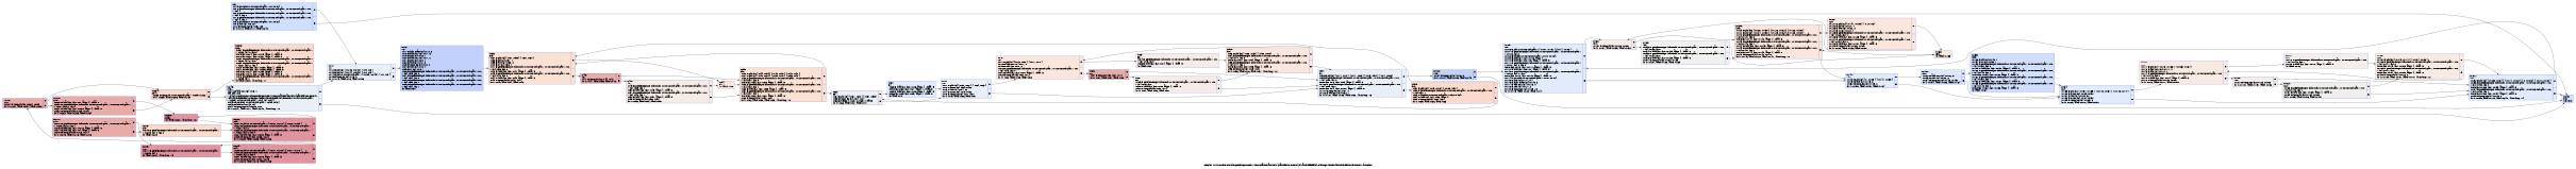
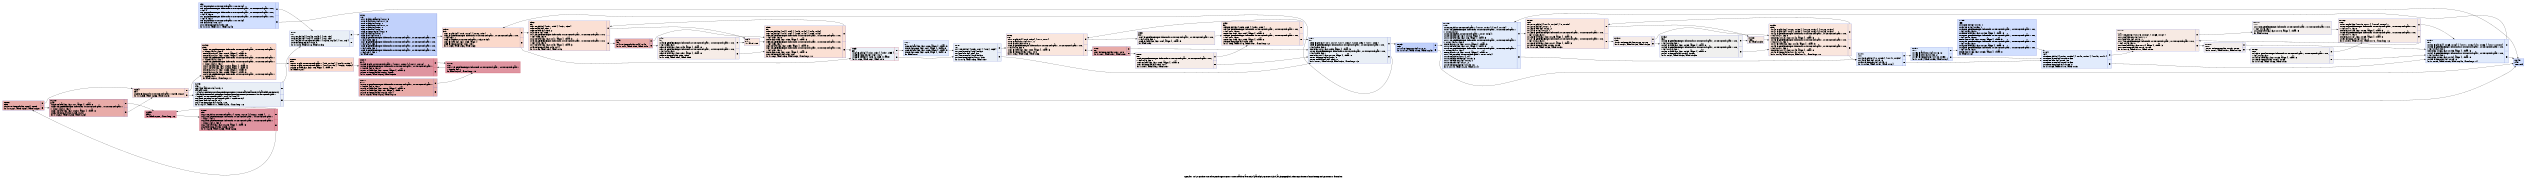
  digraph {
    label="CFG for '_ZSt16__introsort_loopIN9__gnu_cxx17__normal_iteratorIPSt4pairIiiESt6vectorIS3_SaIS3_EEEElNS0_5__ops15_Iter_less_iterEEvT_SB_T0_T1_' function"
    rankdir=LR
    node [color="#3d50c3ff" fillcolor="#cedaeb70" shape=record style=filled]
    edge [tailport=s0]
    n1 [fillcolor="#96b7ff70" label="{%3:\l  %4 = ptrtoint %\"struct.std::pair\"* %0 to i64\l  %5 = getelementptr inbounds %\"struct.std::pair\", %\"struct.std::pair\"* %0,\l... i64 1\l  %6 = getelementptr inbounds %\"struct.std::pair\", %\"struct.std::pair\"* %0,\l... i64 0, i32 0\l  %7 = getelementptr inbounds %\"struct.std::pair\", %\"struct.std::pair\"* %0,\l... i64 0, i32 1\l  %8 = ptrtoint %\"struct.std::pair\"* %1 to i64\l  %9 = sub i64 %8, %4\l  %10 = icmp sgt i64 %9, 128\l  br i1 %10, label %11, label %248\l|{<s0>T|<s1>F}}"]
    n2 [label="{%11:\l11:                                               \l  %12 = phi i64 [ %246, %243 ], [ %9, %3 ]\l  %13 = phi i64 [ %244, %243 ], [ %2, %3 ]\l  %14 = phi %\"struct.std::pair\"* [ %205, %243 ], [ %1, %3 ]\l  %15 = icmp eq i64 %13, 0\l  br i1 %15, label %16, label %196\l|{<s0>T|<s1>F}}"]
    n3 [fillcolor="#96b7ff70" label="{%248:\l248:                                              \l  ret void\l}"]
    n4 [fillcolor="#7396f570" label="{%16:\l16:                                               \l  %17 = lshr exact i64 %12, 3\l  %18 = add nsw i64 %17, -2\l  %19 = lshr i64 %18, 1\l  %20 = add nsw i64 %17, -1\l  %21 = lshr i64 %20, 1\l  %22 = and i64 %12, 8\l  %23 = icmp eq i64 %22, 0\l  %24 = lshr i64 %18, 1\l  %25 = or i64 %18, 1\l  %26 = getelementptr inbounds %\"struct.std::pair\", %\"struct.std::pair\"* %0,\l... i64 %25, i32 0\l  %27 = getelementptr inbounds %\"struct.std::pair\", %\"struct.std::pair\"* %0,\l... i64 %24, i32 0\l  %28 = getelementptr inbounds %\"struct.std::pair\", %\"struct.std::pair\"* %0,\l... i64 %25, i32 1\l  %29 = getelementptr inbounds %\"struct.std::pair\", %\"struct.std::pair\"* %0,\l... i64 %24, i32 1\l  br label %30\l}"]
    n5 [fillcolor="#f7a88970" label="{%30:\l30:                                               \l  %31 = phi i64 [ %19, %16 ], [ %102, %97 ]\l  %32 = getelementptr inbounds %\"struct.std::pair\", %\"struct.std::pair\"* %0,\l... i64 %31\l  %33 = bitcast %\"struct.std::pair\"* %32 to i64*\l  %34 = load i64, i64* %33, align 4\l  %35 = icmp sgt i64 %21, %31\l  br i1 %35, label %36, label %63\l|{<s0>T|<s1>F}}"]
    n6 [fillcolor="#f7b99e70" label="{%36:\l36:                                               \l  %37 = phi i64 [ %57, %55 ], [ %31, %30 ]\l  %38 = shl i64 %37, 1\l  %39 = add i64 %38, 2\l  %40 = or i64 %38, 1\l  %41 = getelementptr inbounds %\"struct.std::pair\", %\"struct.std::pair\"* %0,\l... i64 %39, i32 0\l  %42 = load i32, i32* %41, align 4, !tbaa !3\l  %43 = getelementptr inbounds %\"struct.std::pair\", %\"struct.std::pair\"* %0,\l... i64 %40, i32 0\l  %44 = load i32, i32* %43, align 4, !tbaa !3\l  %45 = icmp slt i32 %42, %44\l  br i1 %45, label %54, label %46\l|{<s0>T|<s1>F}}"]
    n7 [color="#b70d28ff" label="{%63:\l63:                                               \l  %64 = phi i64 [ %31, %30 ], [ %57, %55 ]\l  %65 = icmp eq i64 %64, %24\l  %66 = select i1 %23, i1 %65, i1 false\l  br i1 %66, label %67, label %70\l|{<s0>T|<s1>F}}"]
+   n8 [fillcolor="#f7a88970" label="{%200:\l200:                                              \l  %201 = phi %\"struct.std::pair\"* [ %5, %196 ], [ %242, %236 ]\l  %202 = phi %\"struct.std::pair\"* [ %14, %196 ], [ %222, %236 ]\l  %203 = load i32, i32* %6, align 4, !tbaa !3\l  br label %204\l}"]
    n9 [color="#b70d28ff" fillcolor="#b70d2870" label="{%204:\l204:                                              \l  %205 = phi %\"struct.std::pair\"* [ %201, %200 ], [ %217, %216 ]\l  %206 = getelementptr inbounds %\"struct.std::pair\", %\"struct.std::pair\"*\l... %205, i64 0, i32 0\l  %207 = load i32, i32* %206, align 4, !tbaa !3\l  %208 = icmp slt i32 %207, %203\l  br i1 %208, label %216, label %209\l|{<s0>T|<s1>F}}"]
    n10 [fillcolor="#f4c5ad70" label="{%54:\l54:                                               \l  br label %55\l}"]
    n11 [fillcolor="#cc403a70" label="{%46:\l46:                                               \l  %47 = icmp slt i32 %44, %42\l  br i1 %47, label %55, label %48\l|{<s0>T|<s1>F}}"]
    n12 [fillcolor="#bbd1f870" label="{%67:\l67:                                               \l  %68 = load i32, i32* %26, align 4, !tbaa !9\l  store i32 %68, i32* %27, align 4, !tbaa !3\l  %69 = load i32, i32* %28, align 4, !tbaa !9\l  store i32 %69, i32* %29, align 4, !tbaa !8\l  br label %70\l}"]
    n13 [label="{%70:\l70:                                               \l  %71 = phi i64 [ %25, %67 ], [ %64, %63 ]\l  %72 = trunc i64 %34 to i32\l  %73 = lshr i64 %34, 32\l  %74 = trunc i64 %73 to i32\l  %75 = icmp sgt i64 %71, %31\l  br i1 %75, label %56, label %97\l|{<s0>T|<s1>F}}"]
    n14 [fillcolor="#f7b99e70" label="{%55:\l55:                                               \l  %56 = phi i32 [ %44, %54 ], [ %42, %48 ], [ %42, %46 ]\l  %57 = phi i64 [ %40, %54 ], [ %39, %48 ], [ %39, %46 ]\l  %58 = getelementptr inbounds %\"struct.std::pair\", %\"struct.std::pair\"* %0,\l... i64 %37, i32 0\l  store i32 %56, i32* %58, align 4, !tbaa !3\l  %59 = getelementptr inbounds %\"struct.std::pair\", %\"struct.std::pair\"* %0,\l... i64 %57, i32 1\l  %60 = load i32, i32* %59, align 4, !tbaa !9\l  %61 = getelementptr inbounds %\"struct.std::pair\", %\"struct.std::pair\"* %0,\l... i64 %37, i32 1\l  store i32 %60, i32* %61, align 4, !tbaa !8\l  %62 = icmp slt i64 %57, %21\l  br i1 %62, label %36, label %63, !llvm.loop !10\l|{<s0>T|<s1>F}}"]
    n15 [fillcolor="#ead5c970" label="{%48:\l48:                                               \l  %49 = getelementptr inbounds %\"struct.std::pair\", %\"struct.std::pair\"* %0,\l... i64 %39, i32 1\l  %50 = load i32, i32* %49, align 4, !tbaa !8\l  %51 = getelementptr inbounds %\"struct.std::pair\", %\"struct.std::pair\"* %0,\l... i64 %40, i32 1\l  %52 = load i32, i32* %51, align 4, !tbaa !8\l  %53 = icmp slt i32 %50, %52\l  br i1 %53, label %54, label %55\l|{<s0>T|<s1>F}}"]
    n16 [fillcolor="#f3c7b170" label="{%76:\l76:                                               \l  %77 = phi i64 [ %79, %92 ], [ %71, %70 ]\l  %78 = add nsw i64 %77, -1\l  %79 = sdiv i60 %78, 2\l  %80 = getelementptr inbounds %\"struct.std::pair\", %\"struct.std::pair\"* %0,\l... i64 %79, i32 0\l  %81 = load i32, i32* %80, align 4, !tbaa !3\l  %82 = icmp slt i32 %81, %72\l  br i1 %82, label %83, label %86\l|{<s0>T|<s1>F}}"]
    n17 [label="{%97:\l97:                                               \l  %98 = phi i64 [ %71, %70 ], [ %77, %86 ], [ %79, %92 ], [ %77, %88 ]\l  %99 = getelementptr inbounds %\"struct.std::pair\", %\"struct.std::pair\"* %0,\l... i64 %98, i32 0\l  store i32 %72, i32* %99, align 4, !tbaa !3\l  %100 = getelementptr inbounds %\"struct.std::pair\", %\"struct.std::pair\"* %0,\l... i64 %98, i32 1\l  store i32 %74, i32* %100, align 4, !tbaa !8\l  %101 = icmp eq i64 %31, 0\l  %102 = add nsw i64 %31, -1\l  br i1 %101, label %103, label %30, !llvm.loop !13\l|{<s0>T|<s1>F}}"]
    n18 [fillcolor="#ead5c970" label="{%83:\l83:                                               \l  %84 = getelementptr inbounds %\"struct.std::pair\", %\"struct.std::pair\"* %0,\l... i64 %79, i32 1\l  %85 = load i32, i32* %84, align 4, !tbaa !9\l  br label %92\l}"]
    n19 [fillcolor="#cc403a70" label="{%86:\l86:                                               \l  %87 = icmp sgt i32 %81, %72\l  br i1 %87, label %97, label %88\l|{<s0>T|<s1>F}}"]
    n20 [fillcolor="#7396f570" label="{%103:\l103:                                              \l  %104 = icmp sgt i64 %12, 8\l  br i1 %104, label %105, label %248\l|{<s0>T|<s1>F}}"]
    n21 [fillcolor="#f3c7b170" label="{%92:\l92:                                               \l  %93 = phi i32 [ %85, %83 ], [ %90, %88 ]\l  %94 = getelementptr inbounds %\"struct.std::pair\", %\"struct.std::pair\"* %0,\l... i64 %77, i32 0\l  store i32 %81, i32* %94, align 4, !tbaa !3\l  %95 = getelementptr inbounds %\"struct.std::pair\", %\"struct.std::pair\"* %0,\l... i64 %77, i32 1\l  store i32 %93, i32* %95, align 4, !tbaa !8\l  %96 = icmp sgt i64 %79, %31\l  br i1 %96, label %76, label %97, !llvm.loop !12\l|{<s0>T|<s1>F}}"]
    n22 [fillcolor="#ead5c970" label="{%88:\l88:                                               \l  %89 = getelementptr inbounds %\"struct.std::pair\", %\"struct.std::pair\"* %0,\l... i64 %79, i32 1\l  %90 = load i32, i32* %89, align 4, !tbaa !8\l  %91 = icmp slt i32 %90, %74\l  br i1 %91, label %92, label %97\l|{<s0>T|<s1>F}}"]
    n23 [fillcolor="#bbd1f870" label="{%105:\l105:                                              \l  %106 = phi %\"struct.std::pair\"* [ %107, %191 ], [ %14, %103 ]\l  %107 = getelementptr inbounds %\"struct.std::pair\", %\"struct.std::pair\"*\l... %106, i64 -1\l  %108 = bitcast %\"struct.std::pair\"* %107 to i64*\l  %109 = load i64, i64* %108, align 4\l  %110 = load i32, i32* %6, align 4, !tbaa !9\l  %111 = getelementptr inbounds %\"struct.std::pair\", %\"struct.std::pair\"*\l... %107, i64 0, i32 0\l  store i32 %110, i32* %111, align 4, !tbaa !3\l  %112 = load i32, i32* %7, align 4, !tbaa !9\l  %113 = getelementptr inbounds %\"struct.std::pair\", %\"struct.std::pair\"*\l... %106, i64 -1, i32 1\l  store i32 %112, i32* %113, align 4, !tbaa !8\l  %114 = ptrtoint %\"struct.std::pair\"* %107 to i64\l  %115 = sub i64 %114, %4\l  %116 = ashr exact i64 %115, 3\l  %117 = add nsw i64 %116, -1\l  %118 = sdiv i64 %117, 2\l  %119 = icmp sgt i64 %115, 16\l  br i1 %119, label %120, label %147\l|{<s0>T|<s1>F}}"]
    n24 [fillcolor="#f3c7b170" label="{%120:\l120:                                              \l  %121 = phi i64 [ %141, %139 ], [ 0, %105 ]\l  %122 = shl i64 %121, 1\l  %123 = add i64 %122, 2\l  %124 = or i64 %122, 1\l  %125 = getelementptr inbounds %\"struct.std::pair\", %\"struct.std::pair\"* %0,\l... i64 %123, i32 0\l  %126 = load i32, i32* %125, align 4, !tbaa !3\l  %127 = getelementptr inbounds %\"struct.std::pair\", %\"struct.std::pair\"* %0,\l... i64 %124, i32 0\l  %128 = load i32, i32* %127, align 4, !tbaa !3\l  %129 = icmp slt i32 %126, %128\l  br i1 %129, label %138, label %130\l|{<s0>T|<s1>F}}"]
    n25 [fillcolor="#bbd1f870" label="{%147:\l147:                                              \l  %148 = phi i64 [ 0, %105 ], [ %141, %139 ]\l  %149 = and i64 %115, 8\l  %150 = icmp eq i64 %149, 0\l  br i1 %150, label %151, label %164\l|{<s0>T|<s1>F}}"]
    n26 [fillcolor="#eed0c070" label="{%138:\l138:                                              \l  br label %139\l}"]
    n27 [fillcolor="#ead5c970" label="{%130:\l130:                                              \l  %131 = icmp slt i32 %128, %126\l  br i1 %131, label %139, label %132\l|{<s0>T|<s1>F}}"]
    n28 [fillcolor="#abc8fd70" label="{%151:\l151:                                              \l  %152 = add nsw i64 %116, -2\l  %153 = sdiv i64 %152, 2\l  %154 = icmp eq i64 %148, %153\l  br i1 %154, label %155, label %164\l|{<s0>T|<s1>F}}"]
    n29 [fillcolor="#bbd1f870" label="{%164:\l164:                                              \l  %165 = phi i64 [ %157, %155 ], [ %148, %151 ], [ %148, %147 ]\l  %166 = trunc i64 %109 to i32\l  %167 = lshr i64 %109, 32\l  %168 = trunc i64 %167 to i32\l  %169 = icmp sgt i64 %165, 0\l  br i1 %169, label %170, label %191\l|{<s0>T|<s1>F}}"]
    n30 [fillcolor="#f3c7b170" label="{%139:\l139:                                              \l  %140 = phi i32 [ %128, %138 ], [ %126, %132 ], [ %126, %130 ]\l  %141 = phi i64 [ %124, %138 ], [ %123, %132 ], [ %123, %130 ]\l  %142 = getelementptr inbounds %\"struct.std::pair\", %\"struct.std::pair\"* %0,\l... i64 %121, i32 0\l  store i32 %140, i32* %142, align 4, !tbaa !3\l  %143 = getelementptr inbounds %\"struct.std::pair\", %\"struct.std::pair\"* %0,\l... i64 %141, i32 1\l  %144 = load i32, i32* %143, align 4, !tbaa !9\l  %145 = getelementptr inbounds %\"struct.std::pair\", %\"struct.std::pair\"* %0,\l... i64 %121, i32 1\l  store i32 %144, i32* %145, align 4, !tbaa !8\l  %146 = icmp slt i64 %141, %118\l  br i1 %146, label %120, label %147, !llvm.loop !10\l|{<s0>T|<s1>F}}"]
    n31 [fillcolor="#dedcdb70" label="{%132:\l132:                                              \l  %133 = getelementptr inbounds %\"struct.std::pair\", %\"struct.std::pair\"* %0,\l... i64 %123, i32 1\l  %134 = load i32, i32* %133, align 4, !tbaa !8\l  %135 = getelementptr inbounds %\"struct.std::pair\", %\"struct.std::pair\"* %0,\l... i64 %124, i32 1\l  %136 = load i32, i32* %135, align 4, !tbaa !8\l  %137 = icmp slt i32 %134, %136\l  br i1 %137, label %138, label %139\l|{<s0>T|<s1>F}}"]
    n32 [fillcolor="#96b7ff70" label="{%155:\l155:                                              \l  %106 = shl i64 %148, 1\l  %157 = or i64 %156, 1\l  %158 = getelementptr inbounds %\"struct.std::pair\", %\"struct.std::pair\"* %0,\l... i64 %157, i32 0\l  %159 = load i32, i32* %158, align 4, !tbaa !9\l  %160 = getelementptr inbounds %\"struct.std::pair\", %\"struct.std::pair\"* %0,\l... i64 %148, i32 0\l  store i32 %159, i32* %160, align 4, !tbaa !3\l  %161 = getelementptr inbounds %\"struct.std::pair\", %\"struct.std::pair\"* %0,\l... i64 %157, i32 1\l  %162 = load i32, i32* %161, align 4, !tbaa !9\l  %163 = getelementptr inbounds %\"struct.std::pair\", %\"struct.std::pair\"* %0,\l... i64 %148, i32 1\l  store i32 %162, i32* %163, align 4, !tbaa !8\l  br label %164\l}"]
    n33 [fillcolor="#eed0c070" label="{%170:\l170:                                              \l  %171 = phi i64 [ %173, %186 ], [ %165, %164 ]\l  %172 = add nsw i64 %171, -1\l  %173 = lshr i64 %172, 1\l  %174 = getelementptr inbounds %\"struct.std::pair\", %\"struct.std::pair\"* %0,\l... i64 %173, i32 0\l  %175 = load i32, i32* %174, align 4, !tbaa !3\l  %176 = icmp slt i32 %175, %166\l  br i1 %176, label %177, label %180\l|{<s0>T|<s1>F}}"]
    n34 [fillcolor="#bbd1f870" label="{%191:\l191:                                              \l  %192 = phi i64 [ %165, %164 ], [ %171, %182 ], [ 0, %186 ], [ %171, %180 ]\l  %193 = getelementptr inbounds %\"struct.std::pair\", %\"struct.std::pair\"* %0,\l... i64 %192, i32 0\l  store i32 %166, i32* %193, align 4, !tbaa !3\l  %194 = getelementptr inbounds %\"struct.std::pair\", %\"struct.std::pair\"* %0,\l... i64 %192, i32 1\l  store i32 %168, i32* %194, align 4, !tbaa !8\l  %195 = icmp sgt i64 %115, 8\l  br i1 %195, label %105, label %248, !llvm.loop !14\l|{<s0>T|<s1>F}}"]
    n35 [fillcolor="#e3d9d370" label="{%177:\l177:                                              \l  %178 = getelementptr inbounds %\"struct.std::pair\", %\"struct.std::pair\"* %0,\l... i64 %173, i32 1\l  %179 = load i32, i32* %178, align 4, !tbaa !9\l  br label %186\l}"]
    n36 [fillcolor="#e3d9d370" label="{%180:\l180:                                              \l  %181 = icmp sgt i32 %175, %166\l  br i1 %181, label %191, label %182\l|{<s0>T|<s1>F}}"]
    n37 [fillcolor="#eed0c070" label="{%186:\l186:                                              \l  %187 = phi i32 [ %179, %177 ], [ %184, %182 ]\l  %188 = getelementptr inbounds %\"struct.std::pair\", %\"struct.std::pair\"* %0,\l... i64 %171, i32 0\l  store i32 %175, i32* %188, align 4, !tbaa !3\l  %189 = getelementptr inbounds %\"struct.std::pair\", %\"struct.std::pair\"* %0,\l... i64 %171, i32 1\l  store i32 %187, i32* %189, align 4, !tbaa !8\l  %190 = icmp ult i64 %172, 2\l  br i1 %190, label %191, label %170, !llvm.loop !12\l|{<s0>T|<s1>F}}"]
    n38 [fillcolor="#e0dbd870" label="{%182:\l182:                                              \l  %183 = getelementptr inbounds %\"struct.std::pair\", %\"struct.std::pair\"* %0,\l... i64 %173, i32 1\l  %184 = load i32, i32* %183, align 4, !tbaa !8\l  %185 = icmp slt i32 %184, %168\l  br i1 %185, label %186, label %191\l|{<s0>T|<s1>F}}"]
    n39 [color="#b70d28ff" fillcolor="#b70d2870" label="{%216:\l216:                                              \l  %217 = getelementptr inbounds %\"struct.std::pair\", %\"struct.std::pair\"*\l... %205, i64 1\l  br label %204, !llvm.loop !15\l}"]
-   n40 [fillcolor="#f7a88970" label="{%218:\l218:                                              \l  %219 = getelementptr inbounds %\"struct.std::pair\", %\"struct.std::pair\"*\l... %205, i64 0, i32 0\l  br label %220\l}"]
    n41 [color="#b70d28ff" fillcolor="#b70d2870" label="{%220:\l220:                                              \l  %221 = phi %\"struct.std::pair\"* [ %202, %218 ], [ %222, %233 ]\l  %222 = getelementptr inbounds %\"struct.std::pair\", %\"struct.std::pair\"*\l... %221, i64 -1\l  %223 = getelementptr inbounds %\"struct.std::pair\", %\"struct.std::pair\"*\l... %222, i64 0, i32 0\l  %224 = load i32, i32* %223, align 4, !tbaa !3\l  %225 = icmp slt i32 %203, %224\l  br i1 %225, label %233, label %226\l|{<s0>T|<s1>F}}"]
    n42 [fillcolor="#cc403a70" label="{%211:\l211:                                              \l  %212 = getelementptr inbounds %\"struct.std::pair\", %\"struct.std::pair\"*\l... %205, i64 0, i32 1\l  %213 = load i32, i32* %212, align 4, !tbaa !8\l  %214 = load i32, i32* %7, align 4, !tbaa !8\l  %215 = icmp slt i32 %213, %214\l  br i1 %215, label %216, label %218\l|{<s0>T|<s1>F}}"]
    n43 [color="#b70d28ff" fillcolor="#b70d2870" label="{%233:\l233:                                              \l  br label %220, !llvm.loop !16\l}"]
    n44 [fillcolor="#cc403a70" label="{%226:\l226:                                              \l  %227 = icmp slt i32 %224, %203\l  br i1 %227, label %234, label %228\l|{<s0>T|<s1>F}}"]
    n45 [fillcolor="#f7a88970" label="{%234:\l234:                                              \l  %235 = icmp ult %\"struct.std::pair\"* %205, %222\l  br i1 %235, label %236, label %243\l|{<s0>T|<s1>F}}"]
    n46 [fillcolor="#cc403a70" label="{%228:\l228:                                              \l  %229 = load i32, i32* %7, align 4, !tbaa !8\l  %230 = getelementptr inbounds %\"struct.std::pair\", %\"struct.std::pair\"*\l... %221, i64 -1, i32 1\l  %231 = load i32, i32* %230, align 4, !tbaa !8\l  %232 = icmp slt i32 %229, %231\l  br i1 %232, label %233, label %234\l|{<s0>T|<s1>F}}"]
    n47 [fillcolor="#f7a88970" label="{%236:\l236:                                              \l  %237 = getelementptr inbounds %\"struct.std::pair\", %\"struct.std::pair\"*\l... %222, i64 0, i32 0\l  store i32 %224, i32* %219, align 4, !tbaa !9\l  store i32 %207, i32* %237, align 4, !tbaa !9\l  %238 = getelementptr inbounds %\"struct.std::pair\", %\"struct.std::pair\"*\l... %205, i64 0, i32 1\l  %239 = getelementptr inbounds %\"struct.std::pair\", %\"struct.std::pair\"*\l... %221, i64 -1, i32 1\l  %240 = load i32, i32* %238, align 4, !tbaa !9\l  %241 = load i32, i32* %239, align 4, !tbaa !9\l  store i32 %241, i32* %238, align 4, !tbaa !9\l  store i32 %240, i32* %239, align 4, !tbaa !9\l  %242 = getelementptr inbounds %\"struct.std::pair\", %\"struct.std::pair\"*\l... %205, i64 1\l  br label %200, !llvm.loop !17\l}"]
    n48 [label="{%243:\l243:                                              \l  %244 = add nsw i64 %13, -1\l  tail call void\l... @_ZSt16__introsort_loopIN9__gnu_cxx17__normal_iteratorIPSt4pairIiiESt6vectorIS\l...3_SaIS3_EEEElNS0_5__ops15_Iter_less_iterEEvT_SB_T0_T1_(%\"struct.std::pair\"*\l... %205, %\"struct.std::pair\"* %14, i64 %244)\l  %245 = ptrtoint %\"struct.std::pair\"* %205 to i64\l  %246 = sub i64 %245, %4\l  %247 = icmp sgt i64 %246, 128\l  br i1 %247, label %11, label %248, !llvm.loop !18\l|{<s0>T|<s1>F}}"]
    n1 -> n2
    n1 -> n3 [tailport=s1]
    n2 -> n4
-   n4 -> n6
+   n4 -> n5
    n5 -> n6
    n5 -> n7 [tailport=s1]
    n6 -> n10
    n6 -> n11 [tailport=s1]
    n7 -> n12
    n7 -> n13 [tailport=s1]
+   n8 -> n9
    n9 -> n39
    n10 -> n14
    n11 -> n14
    n11 -> n15 [tailport=s1]
    n12 -> n13
    n13 -> n16
    n13 -> n17 [tailport=s1]
    n14 -> n6
    n14 -> n7 [tailport=s1]
    n15 -> n10
    n15 -> n14 [tailport=s1]
    n16 -> n18
    n16 -> n19 [tailport=s1]
    n17 -> n5 [tailport=s1]
    n17 -> n20
    n18 -> n21
    n19 -> n17
    n19 -> n22 [tailport=s1]
    n20 -> n3 [tailport=s1]
    n20 -> n23
    n21 -> n16
    n21 -> n17 [tailport=s1]
    n22 -> n17 [tailport=s1]
    n22 -> n21
-   n23 -> n27
+   n23 -> n24
    n23 -> n25 [tailport=s1]
    n24 -> n26
    n24 -> n27 [tailport=s1]
    n25 -> n28
    n25 -> n29 [tailport=s1]
    n26 -> n30
    n27 -> n30
    n27 -> n31 [tailport=s1]
    n28 -> n29 [tailport=s1]
    n28 -> n32
    n29 -> n33
    n29 -> n34 [tailport=s1]
    n30 -> n24
    n30 -> n25 [tailport=s1]
    n31 -> n26
    n31 -> n30 [tailport=s1]
    n32 -> n29
    n33 -> n35
    n33 -> n36 [tailport=s1]
    n34 -> n3 [tailport=s1]
    n34 -> n23
    n35 -> n37
    n36 -> n34
    n36 -> n38 [tailport=s1]
    n37 -> n33 [tailport=s1]
    n37 -> n34
    n38 -> n34 [tailport=s1]
    n38 -> n37
    n39 -> n9
-   n40 -> n41
    n41 -> n43
    n41 -> n44 [tailport=s1]
    n42 -> n39
-   n42 -> n40 [tailport=s1]
    n43 -> n41
    n44 -> n45
    n44 -> n46 [tailport=s1]
    n45 -> n47
    n45 -> n48 [tailport=s1]
    n46 -> n43
    n46 -> n45 [tailport=s1]
+   n47 -> n8
    n48 -> n2
    n48 -> n3 [tailport=s1]
  }
